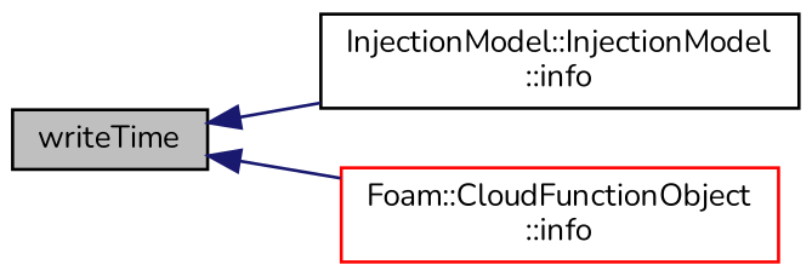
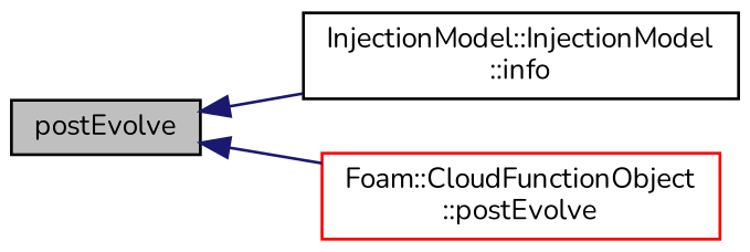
  digraph {
    fontname=Nunito
    rankdir=LR
    node [color=black fontname=Nunito fontsize=10 shape=record]
    edge [color=midnightblue dir=back fontname=Nunito fontsize=10 labelfontname=Helvetica labelfontsize=10 style=solid]
-   n1 [fillcolor=grey75 fontcolor=black height=0.2 label=writeTime style=filled width=0.4]
+   n1 [fillcolor=grey75 fontcolor=black height=0.2 label=postEvolve style=filled width=0.4]
    n2 [height=0.2 label="InjectionModel::InjectionModel\l::info" width=0.4]
-   n3 [color=red height=0.2 label="Foam::CloudFunctionObject\l::info" width=0.4]
+   n3 [color=red height=0.2 label="Foam::CloudFunctionObject\l::postEvolve" width=0.4]
    n1 -> n2
    n1 -> n3
  }
